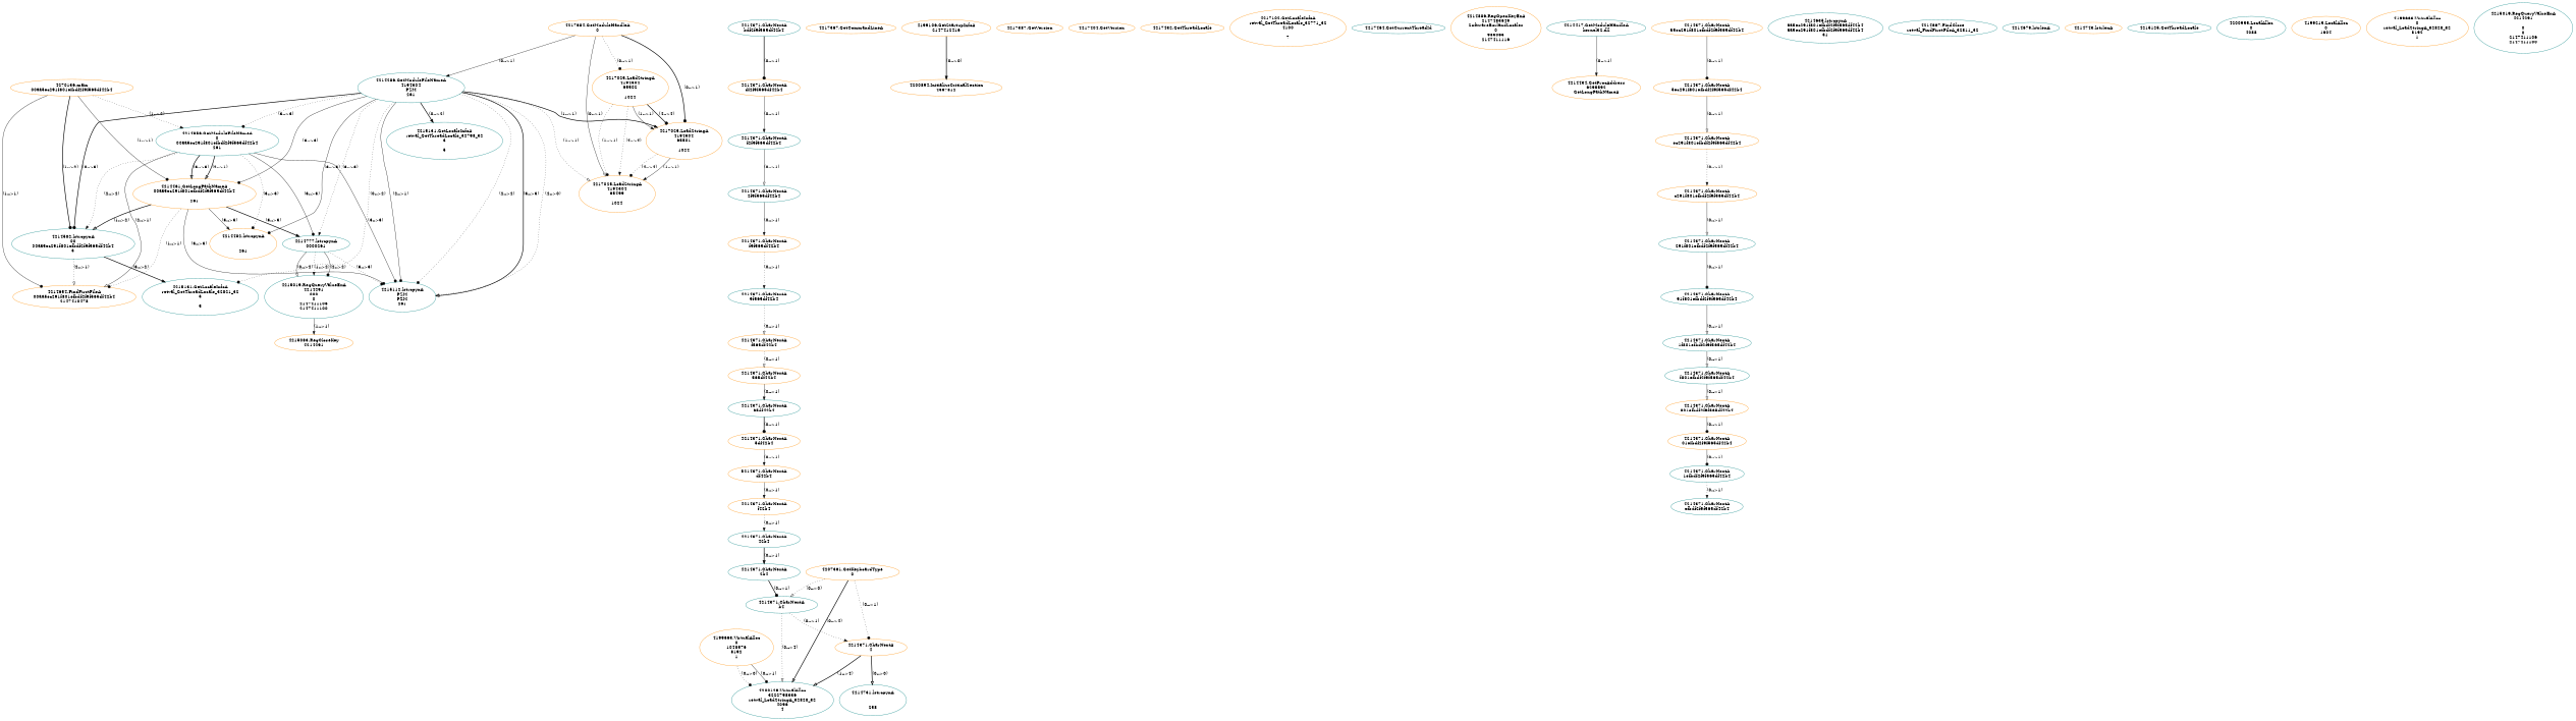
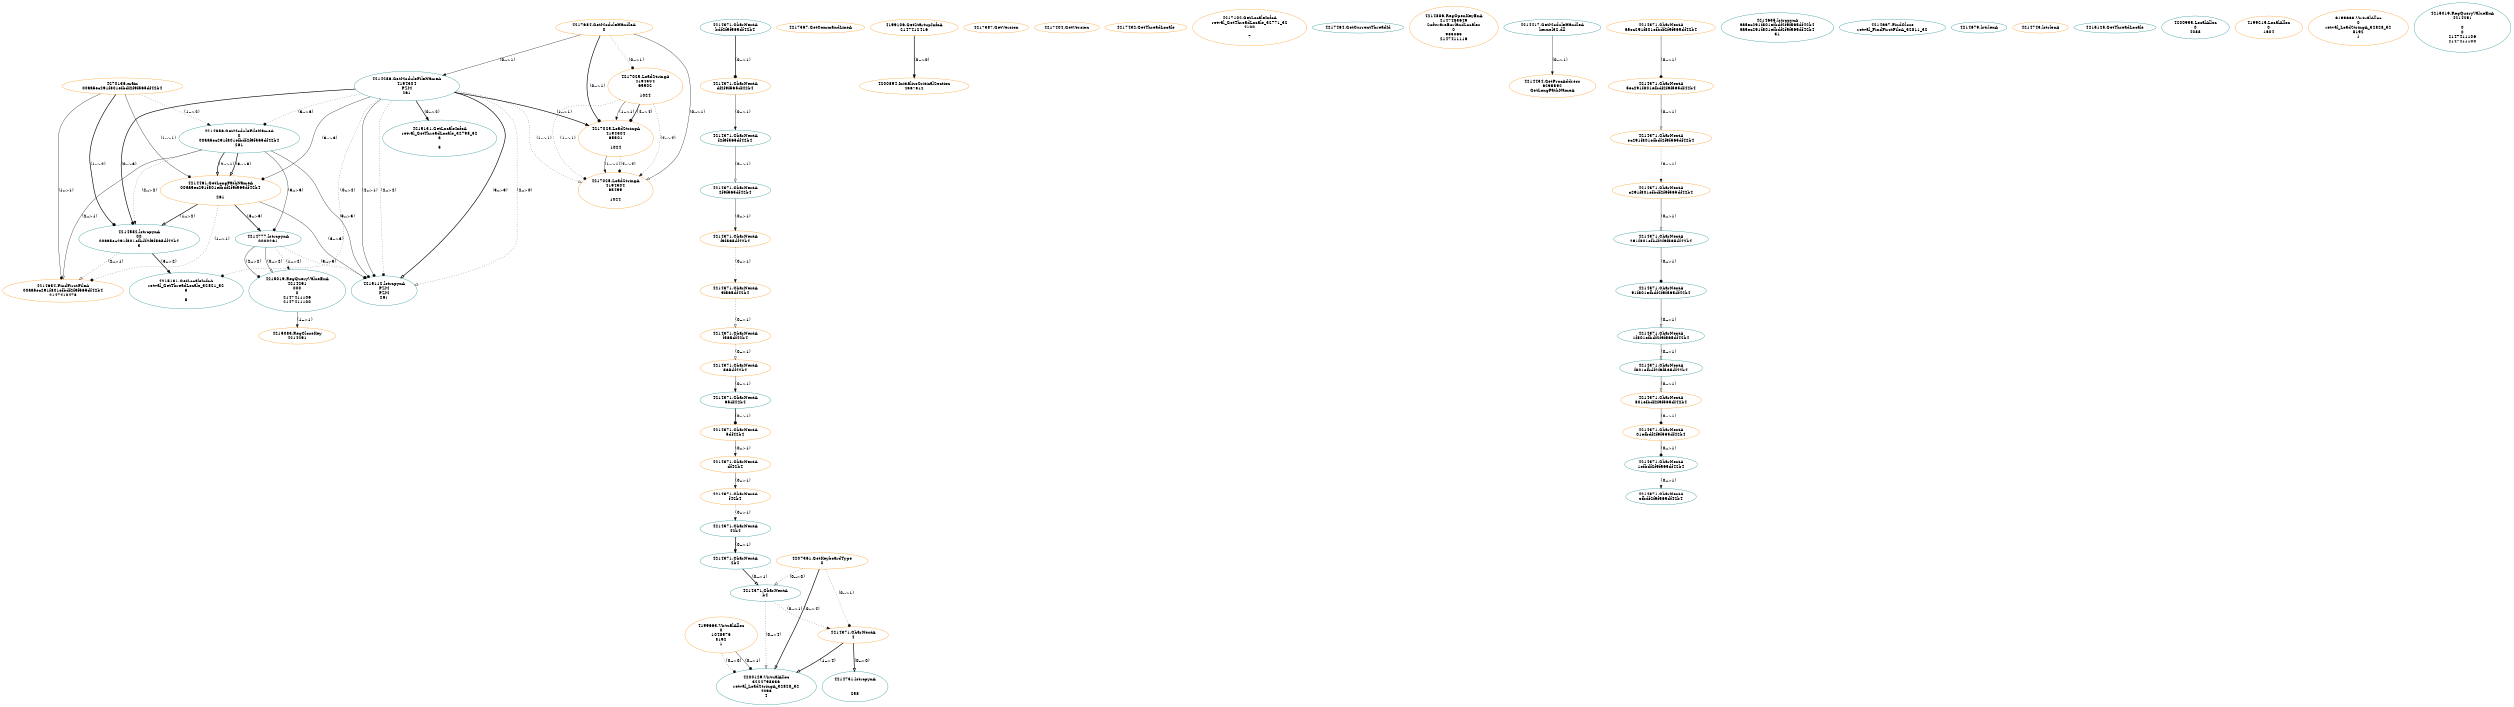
  digraph {
    node [color=darkorange]
    edge [arrowhead=dot style=solid]
    n1 [label="4270136.main\n00aa5ec291f801efbdf2f9f565df42b4"]
    n2 [color=teal label="4214856.GetModuleFileNameA\n0\n00aa5ec291f801efbdf2f9f565df42b4\n261"]
    n3 [label="4214461.GetLongPathNameA\n00aa5ec291f801efbdf2f9f565df42b4\n\n261"]
    n4 [color=teal label="4214582.lstrcpynA\n00\n00aa5ec291f801efbdf2f9f565df42b4\n3"]
    n5 [label="4214654.FindFirstFileA\n00aa5ec291f801efbdf2f9f565df42b4\n2147410478"]
    n6 [color=teal label="4214777.lstrcpynA\n0000261"]
    n7 [color=teal label="4215112.lstrcpynA\nPZM\nPZM\n261"]
-   n8 [label="4214482.lstrcpynA\n\n\n261"]
    n9 [color=teal label="4215131.GetLocaleInfoA\nretval_GetThreadLocale_32821_32\n3\n\n5"]
    n10 [label="4217684.GetModuleHandleA\n0"]
    n11 [color=teal label="4214286.GetModuleFileNameA\n4194304\nPZM\n261"]
    n12 [label="4217025.LoadStringA\n4194304\n65502\n\n1024"]
    n13 [label="4217025.LoadStringA\n4194304\n65501\n\n1024"]
    n14 [label="4217025.LoadStringA\n4194304\n65499\n\n1024"]
    n15 [color=teal label="4215131.GetLocaleInfoA\nretval_GetThreadLocale_32798_32\n3\n\n5"]
    n16 [label="4207361.GetKeyboardType\n0"]
    n17 [color=teal label="4214371.CharNextA\nb4"]
    n18 [label="4214371.CharNextA\n4"]
    n19 [color=teal label="4200129.VirtualAlloc\n3222798336\nretval_LoadStringA_32828_32\n4096\n4"]
    n20 [color=teal label="4214731.lstrcpynA\n\n\n258"]
    n21 [label="4217367.GetCommandLineA\n"]
    n22 [label="4199106.GetStartupInfoA\n2147412416"]
    n23 [label="4200894.InitializeCriticalSection\n4367812"]
    n24 [label="4217387.GetVersion\n"]
    n25 [label="4217404.GetVersion\n"]
    n26 [label="4217432.GetThreadLocale\n"]
    n27 [label="4217102.GetLocaleInfoA\nretval_GetThreadLocale_32771_32\n4100\n\n7"]
    n28 [color=teal label="4217464.GetCurrentThreadId\n"]
    n29 [color=teal label="4215019.RegQueryValueExA\n4214291\n000\n0\n2147411106\n2147411100"]
    n30 [label="4214886.RegOpenKeyExA\n2147483649\nSoftware\Borland\Locales\n0\n983065\n2147411116"]
    n31 [color=teal label="4214417.GetModuleHandleA\nkernel32.dll"]
    n32 [label="4214434.GetProcAddress\n6295592\nGetLongPathNameA"]
    n33 [label="4214371.CharNextA\na5ec291f801efbdf2f9f565df42b4"]
    n34 [label="4214371.CharNextA\n5ec291f801efbdf2f9f565df42b4"]
    n35 [label="4214371.CharNextA\nec291f801efbdf2f9f565df42b4"]
    n36 [label="4214371.CharNextA\nc291f801efbdf2f9f565df42b4"]
    n37 [color=teal label="4214371.CharNextA\n291f801efbdf2f9f565df42b4"]
    n38 [color=teal label="4214371.CharNextA\n91f801efbdf2f9f565df42b4"]
    n39 [color=teal label="4214371.CharNextA\n1f801efbdf2f9f565df42b4"]
    n40 [color=teal label="4214371.CharNextA\nf801efbdf2f9f565df42b4"]
    n41 [label="4214371.CharNextA\n801efbdf2f9f565df42b4"]
    n42 [label="4214371.CharNextA\n01efbdf2f9f565df42b4"]
    n43 [color=teal label="4214371.CharNextA\n1efbdf2f9f565df42b4"]
    n44 [color=teal label="4214371.CharNextA\nefbdf2f9f565df42b4"]
    n45 [color=teal label="4214371.CharNextA\nbdf2f9f565df42b4"]
    n46 [label="4214371.CharNextA\ndf2f9f565df42b4"]
    n47 [color=teal label="4214371.CharNextA\nf2f9f565df42b4"]
    n48 [color=teal label="4214371.CharNextA\n2f9f565df42b4"]
    n49 [label="4214371.CharNextA\nf9f565df42b4"]
-   n50 [color=teal label="4214371.CharNextA\n9f565df42b4"]
+   n50 [label="4214371.CharNextA\n9f565df42b4"]
    n51 [label="4214371.CharNextA\nf565df42b4"]
    n52 [label="4214371.CharNextA\n565df42b4"]
    n53 [color=teal label="4214371.CharNextA\n65df42b4"]
    n54 [label="4214371.CharNextA\n5df42b4"]
-   n55 [label="5214371.CharNextA\ndf42b4"]
+   n55 [label="4214371.CharNextA\ndf42b4"]
    n56 [label="4214371.CharNextA\nf42b4"]
    n57 [color=teal label="4214371.CharNextA\n42b4"]
    n58 [color=teal label="4214371.CharNextA\n2b4"]
    n59 [color=teal label="4214635.lstrcpynA\naa5ec291f801efbdf2f9f565df42b4\naa5ec291f801efbdf2f9f565df42b4\n31"]
    n60 [color=teal label="4214667.FindClose\nretval_FindFirstFileA_32811_32"]
    n61 [color=teal label="4214679.lstrlenA\n"]
    n62 [label="4214743.lstrlenA\n"]
    n63 [label="4215083.RegCloseKey\n4214291"]
    n64 [color=teal label="4215125.GetThreadLocale\n"]
    n65 [color=teal label="4200955.LocalAlloc\n0\n4088"]
    n66 [label="4199663.VirtualAlloc\n0\n1048576\n8192\n1"]
    n67 [label="4199215.LocalAlloc\n0\n1604"]
-   n68 [label="4199663.VirtualAlloc\n0\nretval_LoadStringA_32828_32\n8192\n1"]
+   n68 [label="6199663.VirtualAlloc\n0\nretval_LoadStringA_32828_32\n8192\n1"]
    n69 [color=teal label="4215019.RegQueryValueExA\n4214291\n\n0\n0\n2147411106\n2147411100"]
    n1 -> n2 [arrowhead=normal label="(1-->2)" style=dotted]
    n1 -> n3 [label="(1-->1)"]
    n1 -> n4 [label="(1-->2)" style=bold]
    n1 -> n5 [label="(1-->1)"]
    n2 -> n3 [arrowhead=onormal label="(2-->1)" style=bold]
    n2 -> n3 [arrowhead=onormal label="(3-->3)" style=bold]
    n2 -> n4 [arrowhead=normal label="(2-->2)" style=dotted]
    n2 -> n5 [arrowhead=onormal label="(2-->1)"]
    n2 -> n6 [label="(3-->3)"]
    n2 -> n7 [label="(3-->3)"]
-   n2 -> n8 [label="(3-->3)" style=dotted]
    n3 -> n4 [arrowhead=onormal label="(1-->2)" style=bold]
    n3 -> n5 [label="(1-->1)" style=dotted]
    n3 -> n6 [arrowhead=normal label="(3-->3)" style=bold]
    n3 -> n7 [label="(3-->3)"]
-   n3 -> n8 [arrowhead=normal label="(3-->3)"]
    n4 -> n5 [arrowhead=onormal label="(2-->1)" style=dotted]
    n4 -> n9 [arrowhead=normal label="(3-->2)" style=bold]
    n6 -> n7 [label="(3-->3)" style=dotted]
    n6 -> n29 [arrowhead=normal label="(1-->2)" style=dotted]
    n6 -> n29 [label="(2-->2)"]
    n6 -> n29 [arrowhead=onormal label="(0-->2)"]
    n10 -> n11 [arrowhead=normal label="(0-->1)"]
    n10 -> n12 [label="(0-->1)" style=dotted]
    n10 -> n13 [label="(0-->1)" style=bold]
    n10 -> n14 [arrowhead=onormal label="(0-->1)"]
    n11 -> n2 [label="(3-->3)" style=dotted]
    n11 -> n3 [label="(3-->3)"]
    n11 -> n4 [label="(0-->3)" style=bold]
-   n11 -> n6 [arrowhead=normal label="(3-->3)" style=dotted]
    n11 -> n7 [label="(2-->1)"]
    n11 -> n7 [label="(2-->2)" style=dotted]
    n11 -> n7 [arrowhead=onormal label="(3-->3)" style=bold]
    n11 -> n7 [arrowhead=onormal label="(2-->0)" style=dotted]
-   n11 -> n8 [label="(3-->3)"]
    n11 -> n9 [label="(0-->2)" style=dotted]
    n11 -> n13 [arrowhead=normal label="(1-->1)" style=bold]
    n11 -> n14 [arrowhead=onormal label="(1-->1)" style=dotted]
    n11 -> n15 [arrowhead=normal label="(0-->2)" style=bold]
    n12 -> n13 [arrowhead=normal label="(1-->1)"]
    n12 -> n13 [label="(4-->4)" style=bold]
    n12 -> n14 [label="(1-->1)" style=dotted]
    n12 -> n14 [arrowhead=normal label="(4-->4)" style=dotted]
    n13 -> n14 [arrowhead=normal label="(1-->1)"]
    n13 -> n14 [label="(4-->4)" style=dotted]
    n16 -> n17 [arrowhead=onormal label="(0-->0)" style=dotted]
    n16 -> n18 [label="(0-->1)" style=dotted]
    n16 -> n19 [arrowhead=onormal label="(0-->4)" style=bold]
    n17 -> n18 [arrowhead=normal label="(0-->1)" style=dotted]
    n17 -> n19 [arrowhead=onormal label="(0-->4)" style=dotted]
    n18 -> n19 [arrowhead=onormal label="(1-->4)" style=bold]
    n18 -> n20 [arrowhead=onormal label="(0-->0)" style=bold]
    n22 -> n23 [arrowhead=normal label="(0-->0)" style=bold]
    n29 -> n63 [arrowhead=normal label="(1-->1)"]
    n31 -> n32 [arrowhead=normal label="(0-->1)"]
    n33 -> n34 [label="(0-->1)"]
    n34 -> n35 [arrowhead=onormal label="(0-->1)"]
    n35 -> n36 [arrowhead=normal label="(0-->1)" style=dotted]
    n36 -> n37 [arrowhead=onormal label="(0-->1)"]
    n37 -> n38 [label="(0-->1)"]
    n38 -> n39 [arrowhead=onormal label="(0-->1)"]
    n39 -> n40 [arrowhead=onormal label="(0-->1)"]
    n40 -> n41 [arrowhead=onormal label="(0-->1)"]
    n41 -> n42 [label="(0-->1)"]
    n42 -> n43 [label="(0-->1)"]
    n43 -> n44 [arrowhead=normal label="(0-->1)" style=dotted]
    n45 -> n46 [label="(0-->1)" style=bold]
    n46 -> n47 [arrowhead=normal label="(0-->1)"]
    n47 -> n48 [arrowhead=onormal label="(0-->1)"]
    n48 -> n49 [arrowhead=normal label="(0-->1)"]
    n49 -> n50 [arrowhead=normal label="(0-->1)" style=dotted]
    n50 -> n51 [arrowhead=onormal label="(0-->1)" style=dotted]
    n51 -> n52 [arrowhead=onormal label="(0-->1)" style=dotted]
    n52 -> n53 [arrowhead=normal label="(0-->1)"]
    n53 -> n54 [label="(0-->1)" style=bold]
    n54 -> n55 [arrowhead=normal label="(0-->1)"]
    n55 -> n56 [arrowhead=normal label="(0-->1)"]
    n56 -> n57 [arrowhead=normal label="(0-->1)" style=dotted]
    n57 -> n58 [arrowhead=normal label="(0-->1)" style=bold]
-   n58 -> n17 [label="(0-->1)" style=bold]
+   n58 -> n17 [arrowhead=onormal label="(0-->1)" style=bold]
    n66 -> n19 [label="(0-->1)"]
    n66 -> n19 [label="(0-->0)" style=dotted]
  }
